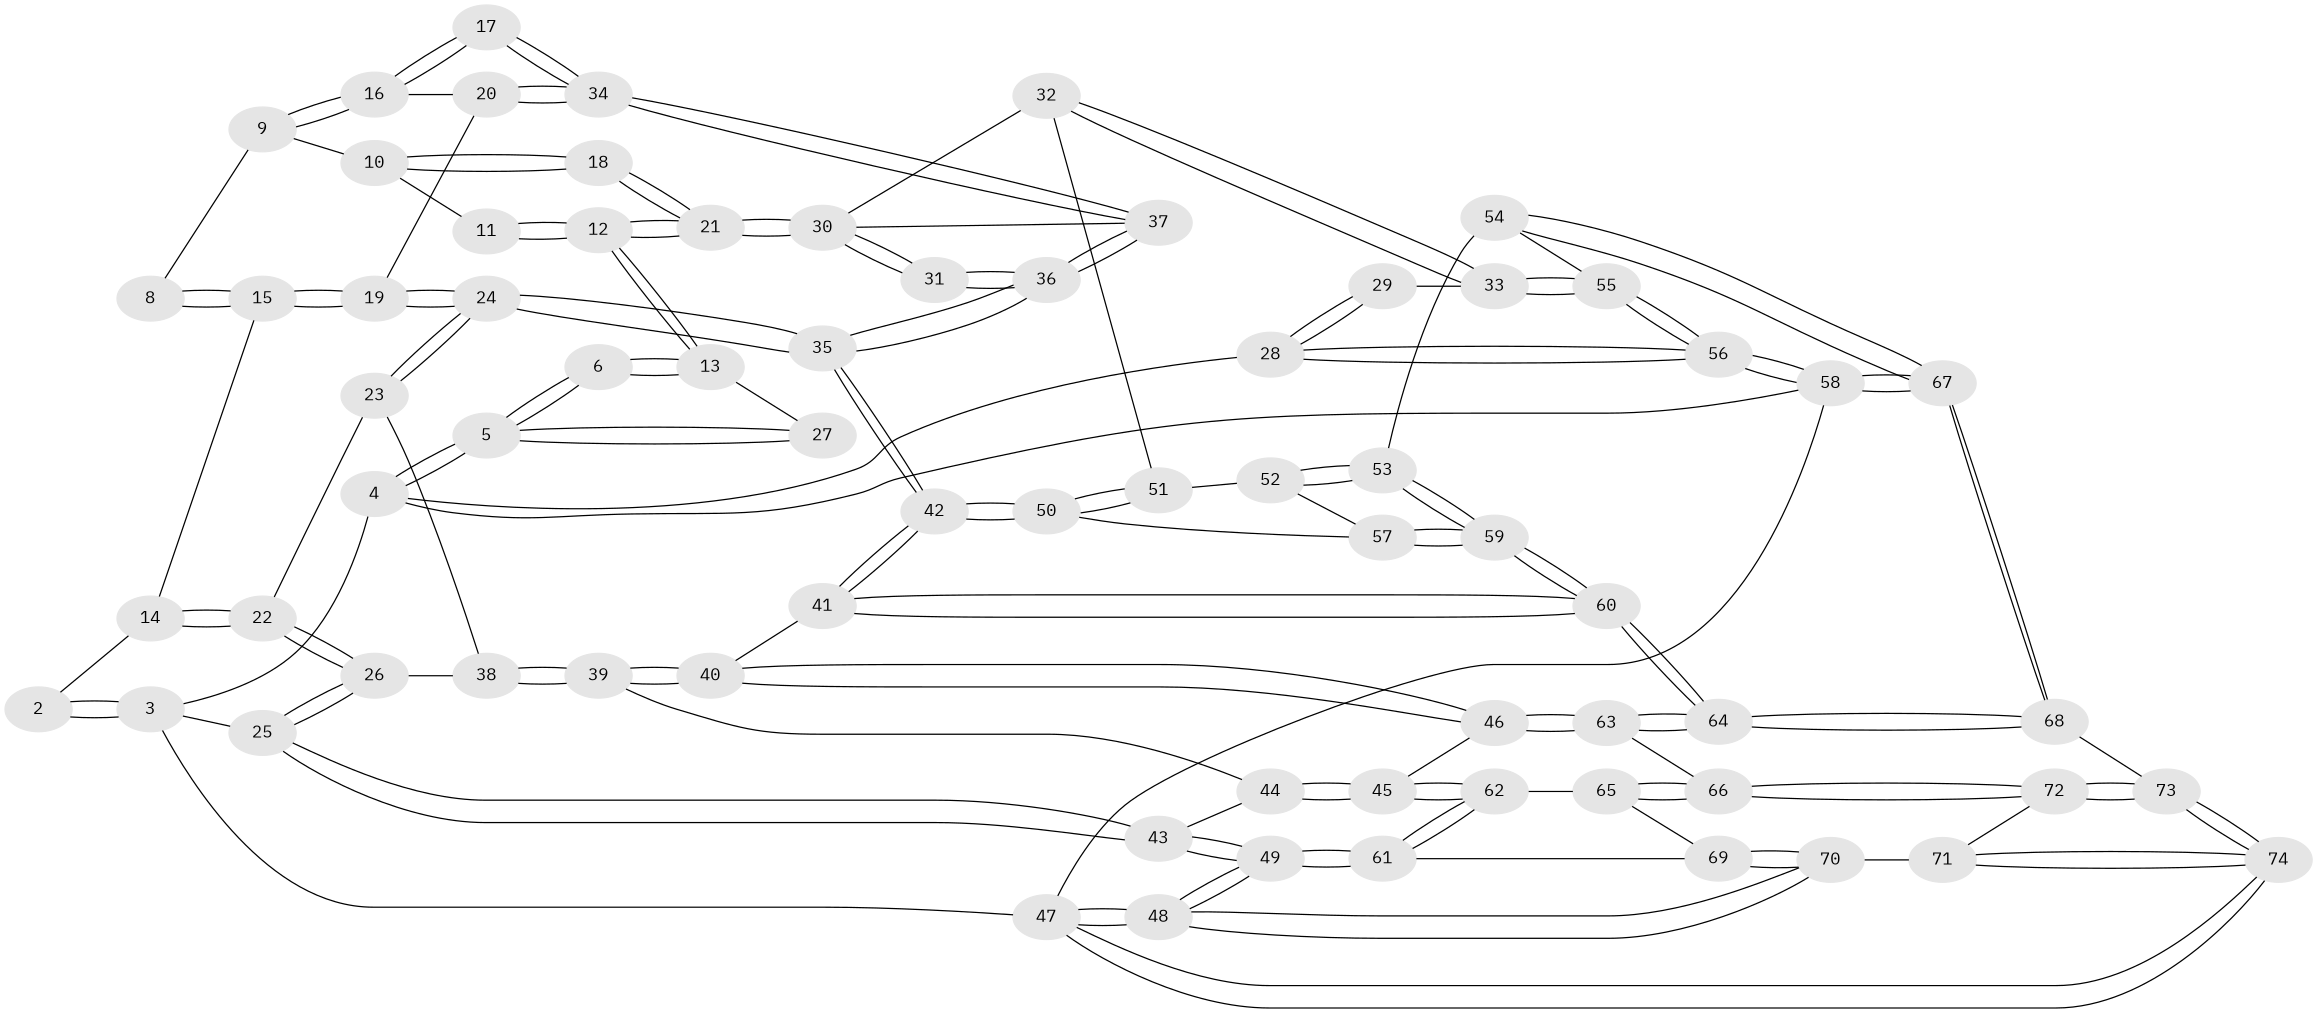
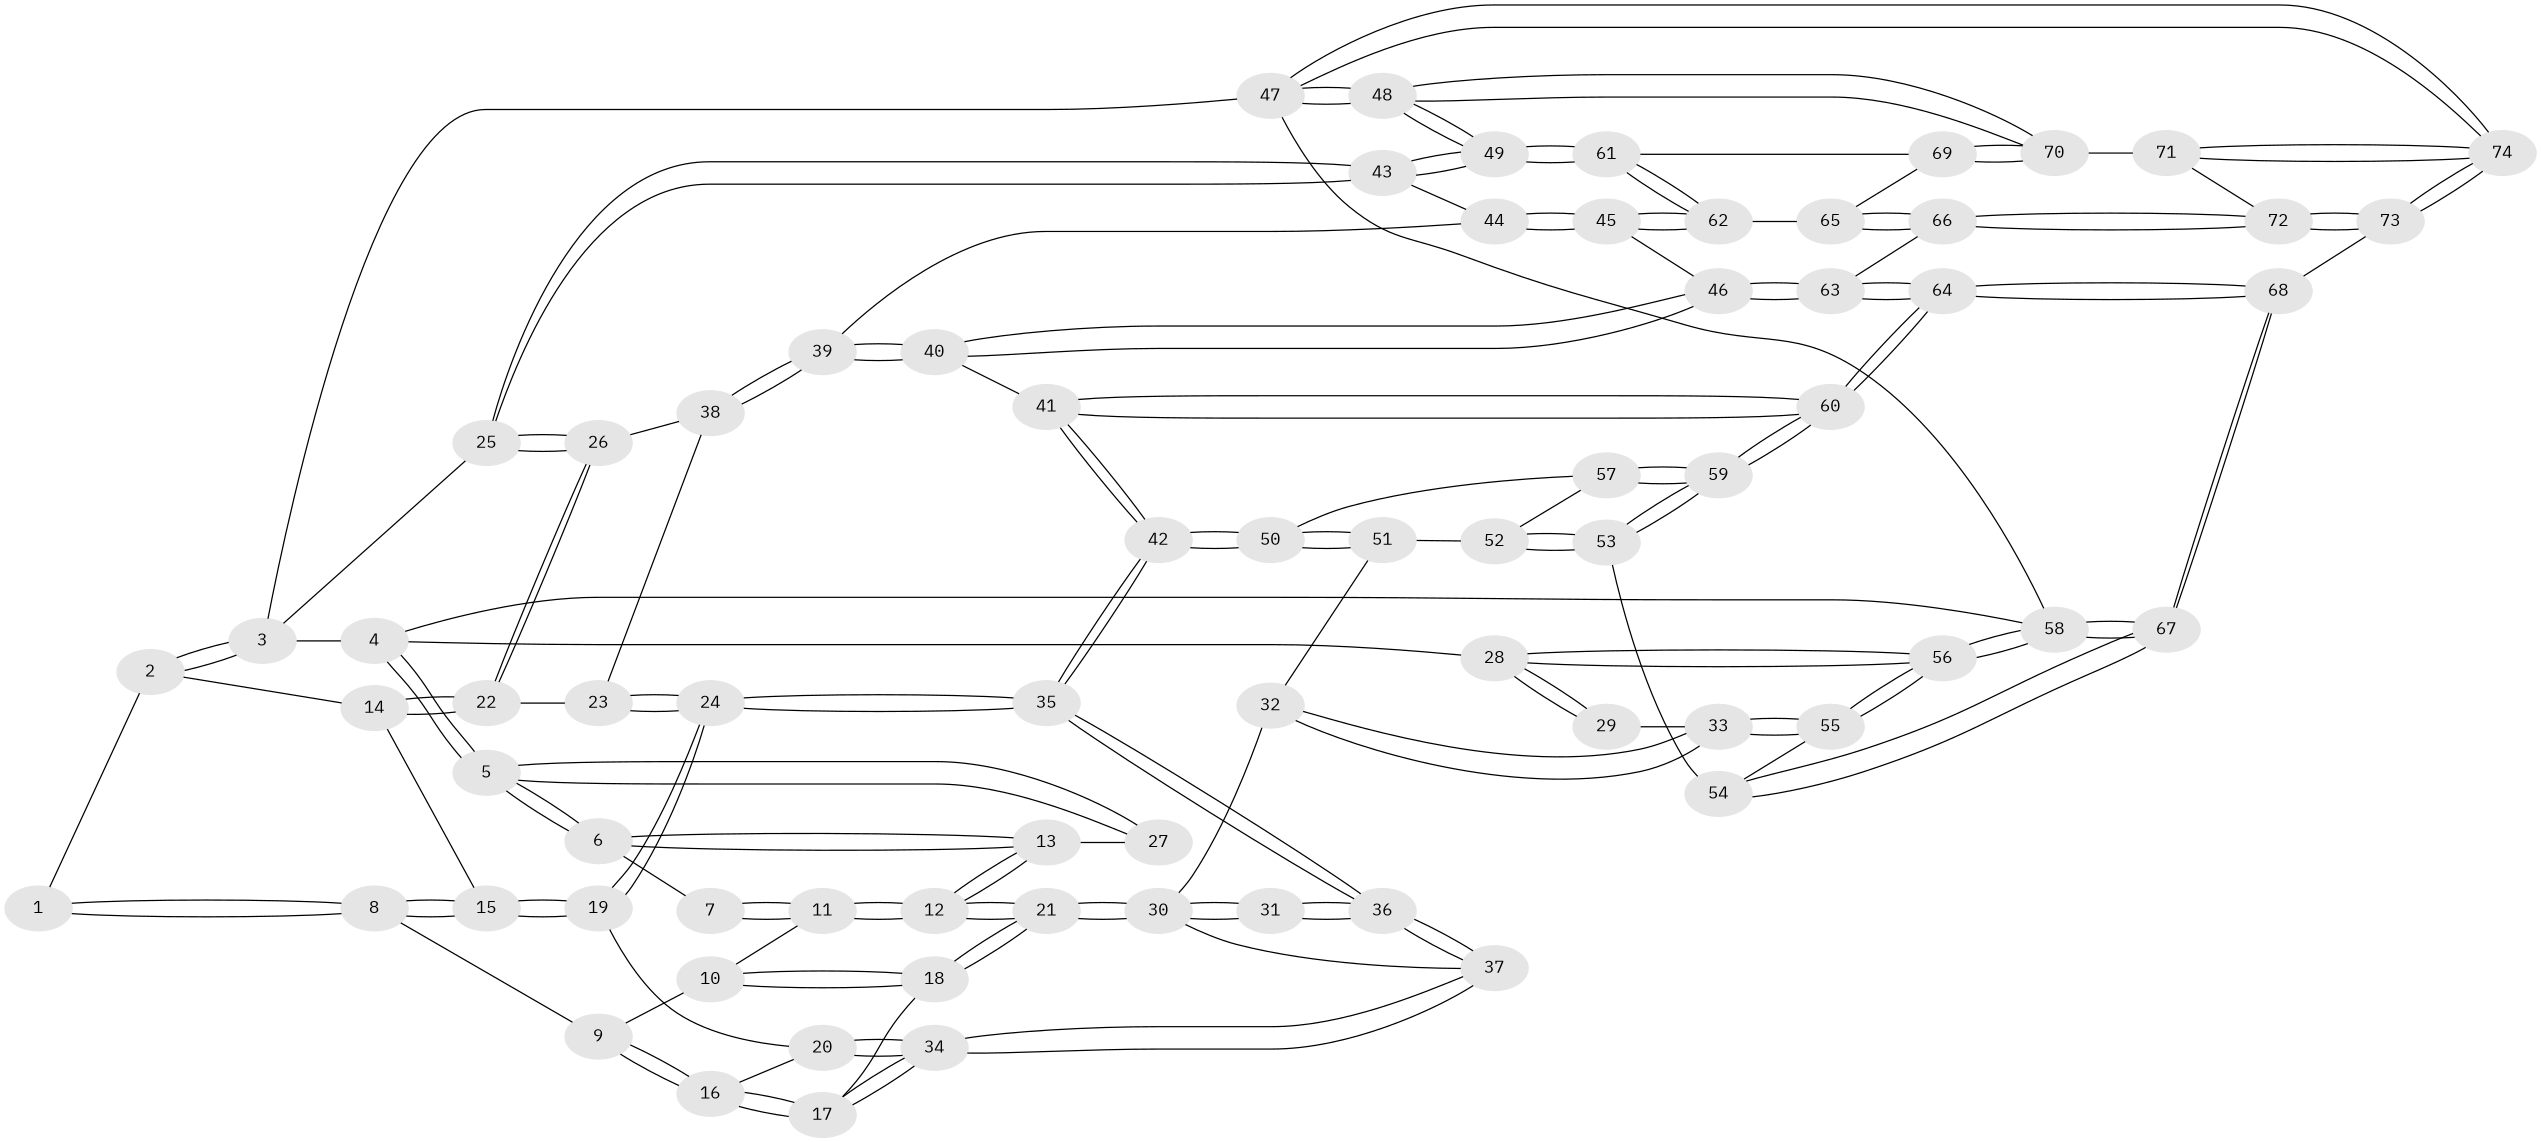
  graph {
    fontname="IBM Plex Mono"
    rankdir=LR
    node [color=gray90 fontname="IBM Plex Mono" style=filled]
    edge [fontname="IBM Plex Mono"]
+   1
    2
    8
    3
    14
    9
    15
    4
    25
    47
    22
    5
    28
    58
    26
    43
    48
    74
    6
    27
    29
    56
    67
+   7
    13
    11
    12
    10
    16
    19
    18
    17
    20
    21
    30
    23
    24
    34
    37
    35
    31
    32
    38
    39
    36
    42
    44
    49
    33
    55
    51
    52
    50
    40
    41
    46
    45
    60
    63
    64
    57
    61
    62
    65
    66
    70
    71
    69
    59
    53
    54
    68
    72
    73
+   1 -- 2
+   1 -- 8
+   1 -- 8
    2 -- 3
    2 -- 3
    2 -- 14
    8 -- 9
    8 -- 15
    8 -- 15
    3 -- 4
    3 -- 25
    3 -- 47
    14 -- 15
    14 -- 22
    14 -- 22
    9 -- 10
    9 -- 16
    9 -- 16
    15 -- 19
    15 -- 19
    4 -- 5
    4 -- 5
    4 -- 28
    4 -- 58
    25 -- 26
    25 -- 26
    25 -- 43
    25 -- 43
    47 -- 58
    47 -- 48
    47 -- 48
    47 -- 74
    47 -- 74
    22 -- 26
    22 -- 26
    22 -- 23
    5 -- 6
    5 -- 6
    5 -- 27
    5 -- 27
    28 -- 29
    28 -- 29
    28 -- 56
    28 -- 56
    58 -- 67
    58 -- 67
    26 -- 38
    43 -- 44
    43 -- 49
    43 -- 49
    48 -- 49
    48 -- 49
    48 -- 70
    48 -- 70
+   6 -- 7
    6 -- 13
    6 -- 13
    29 -- 33
    56 -- 58
    56 -- 58
    67 -- 68
    67 -- 68
+   7 -- 11
+   7 -- 11
    13 -- 27
    11 -- 12
    11 -- 12
    12 -- 13
    12 -- 13
    12 -- 21
    12 -- 21
    10 -- 11
    10 -- 18
    10 -- 18
    16 -- 17
    16 -- 17
    16 -- 20
    19 -- 20
    19 -- 24
    19 -- 24
    18 -- 21
    18 -- 21
+   17 -- 18
    17 -- 34
    17 -- 34
    20 -- 34
    20 -- 34
    21 -- 30
    21 -- 30
    30 -- 37
    30 -- 31
    30 -- 31
    30 -- 32
    23 -- 24
    23 -- 24
    23 -- 38
    24 -- 35
    24 -- 35
    34 -- 37
    34 -- 37
    35 -- 36
    35 -- 36
    35 -- 42
    35 -- 42
    31 -- 36
    31 -- 36
    32 -- 33
    32 -- 33
    32 -- 51
    38 -- 39
    38 -- 39
    39 -- 44
    39 -- 40
    39 -- 40
    36 -- 37
    36 -- 37
    42 -- 50
    42 -- 50
    44 -- 45
    44 -- 45
    49 -- 61
    49 -- 61
    33 -- 55
    33 -- 55
    55 -- 56
    55 -- 56
    51 -- 52
    52 -- 57
    52 -- 53
    52 -- 53
    50 -- 51
    50 -- 51
    50 -- 57
    40 -- 41
    40 -- 46
    40 -- 46
    41 -- 42
    41 -- 42
    41 -- 60
    41 -- 60
    46 -- 63
    46 -- 63
    45 -- 46
    45 -- 62
    45 -- 62
    60 -- 64
    60 -- 64
    63 -- 64
    63 -- 64
    63 -- 66
    64 -- 68
    64 -- 68
    57 -- 59
    57 -- 59
    61 -- 62
    61 -- 62
    61 -- 69
    62 -- 65
    65 -- 66
    65 -- 66
    65 -- 69
    66 -- 72
    66 -- 72
    70 -- 71
    71 -- 74
    71 -- 74
    71 -- 72
    69 -- 70
    69 -- 70
    59 -- 60
    59 -- 60
    53 -- 59
    53 -- 59
    53 -- 54
    54 -- 67
    54 -- 67
    54 -- 55
    68 -- 73
    72 -- 73
    72 -- 73
    73 -- 74
    73 -- 74
  }
